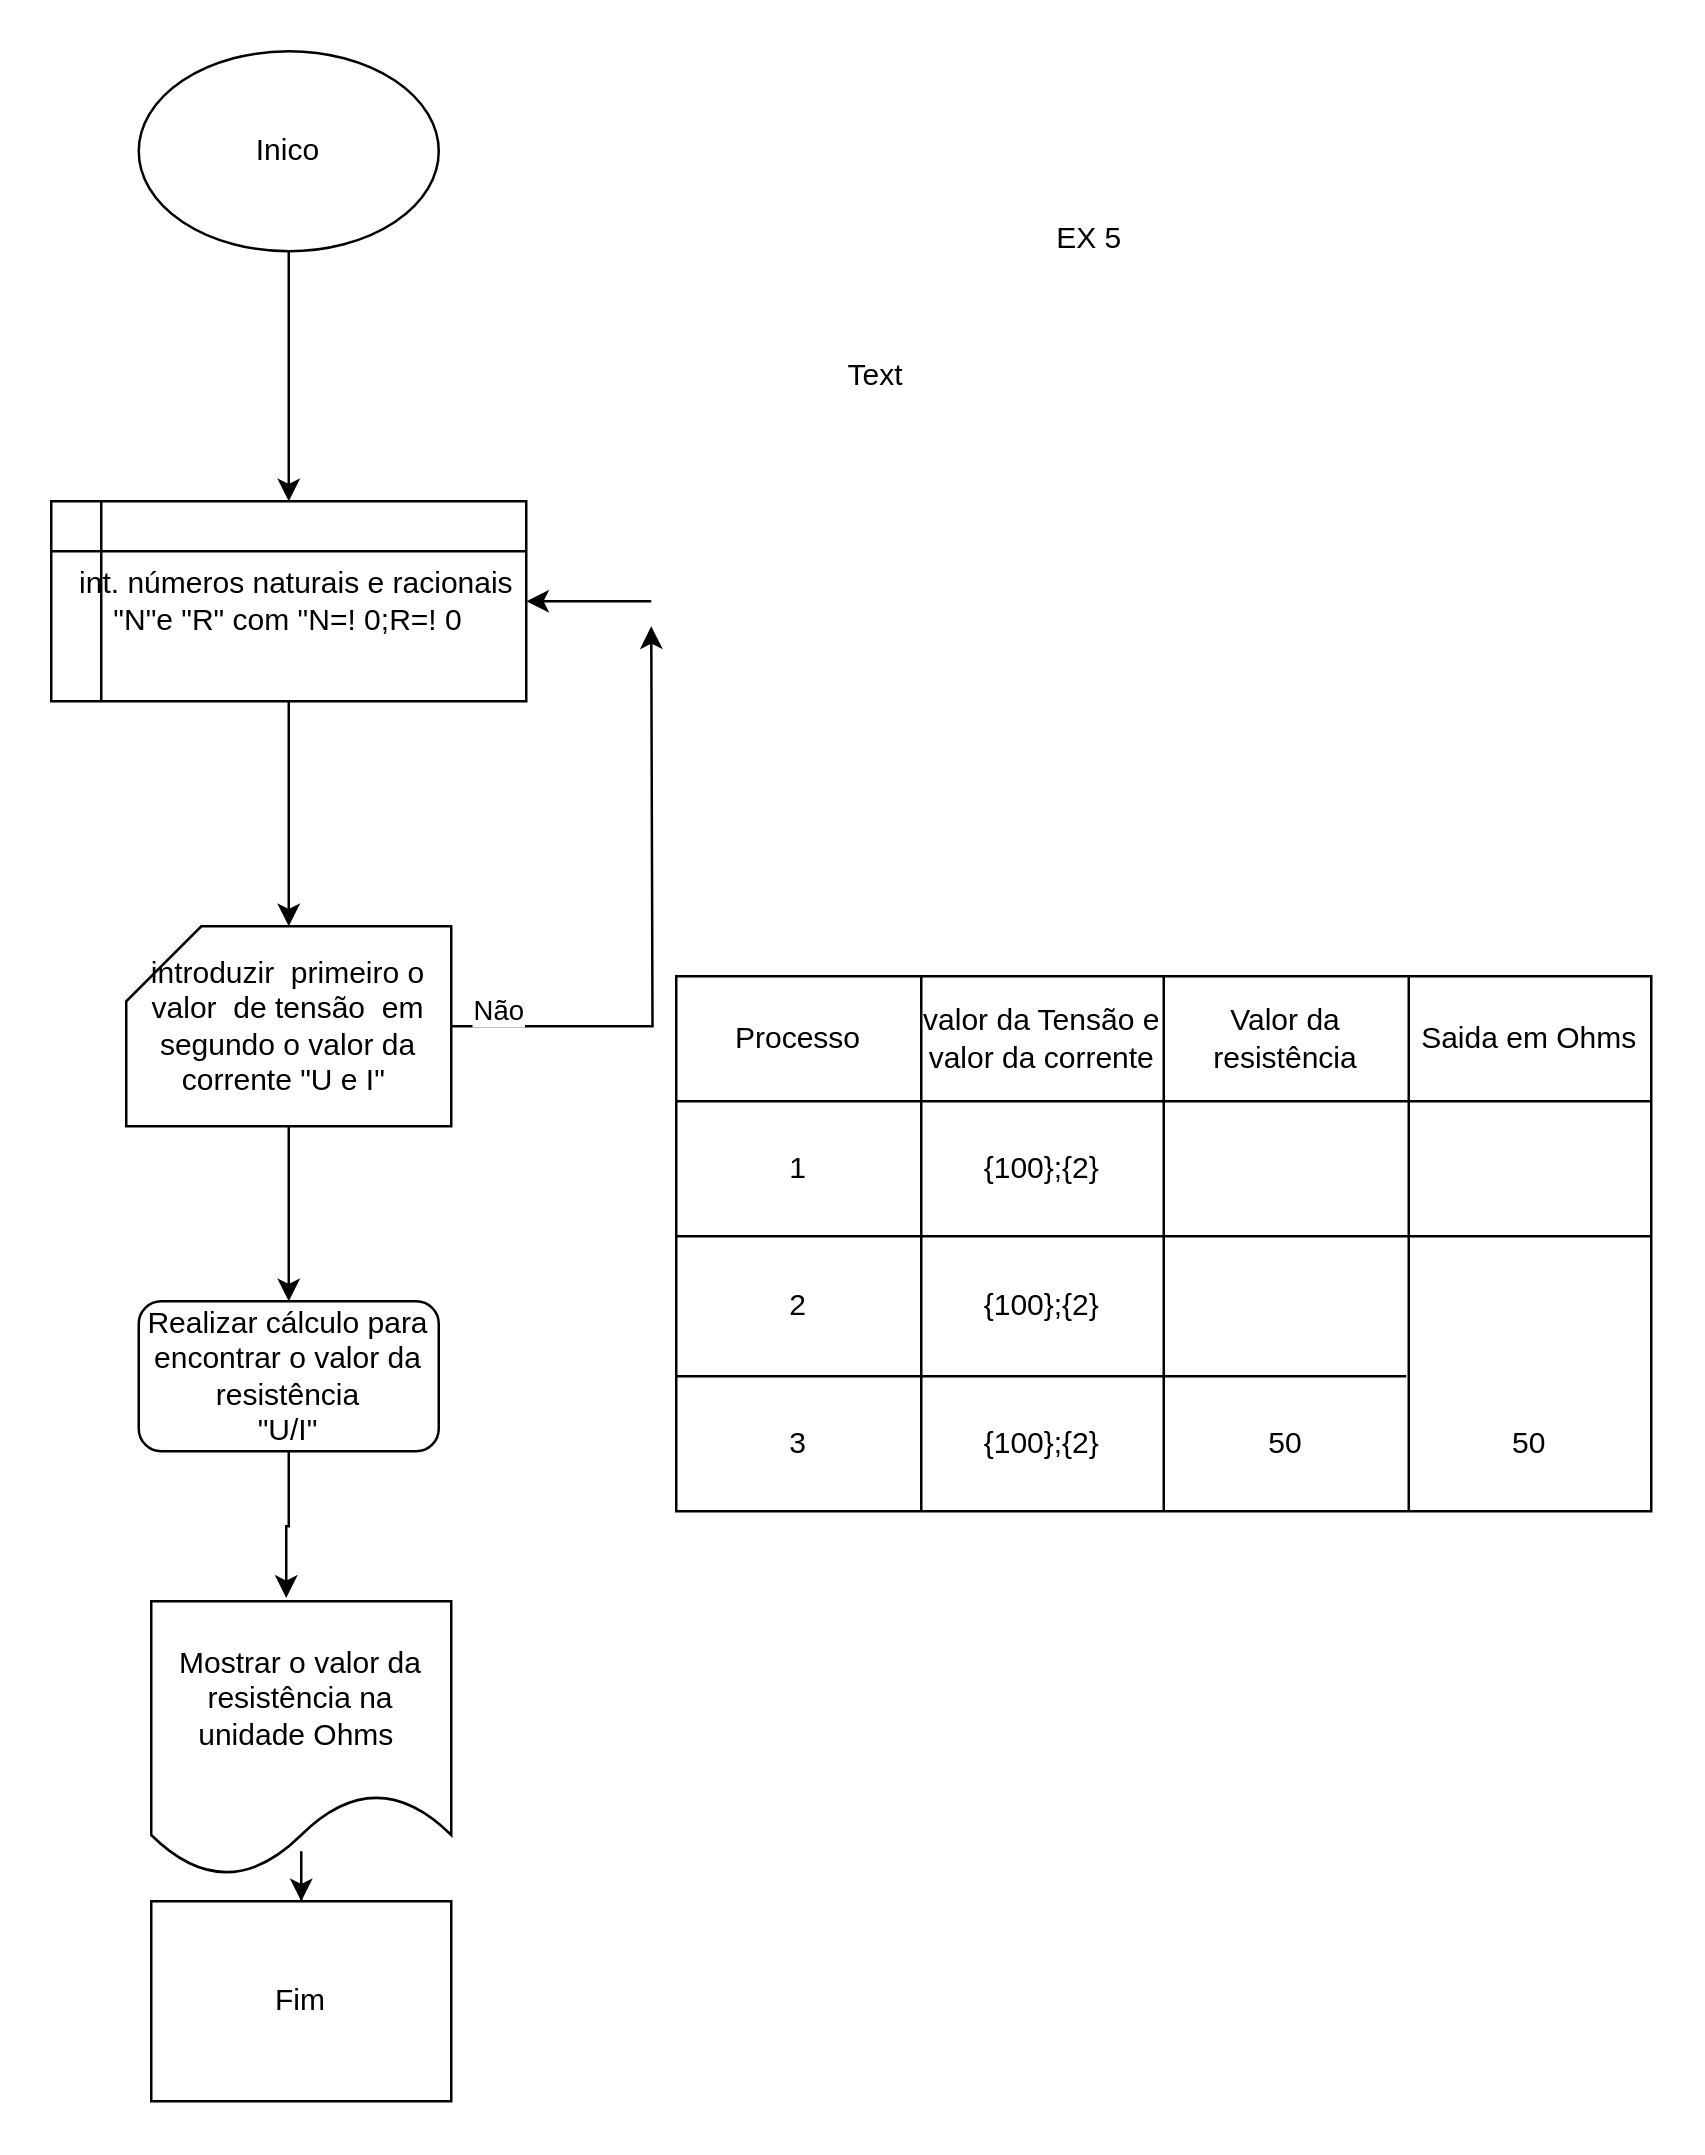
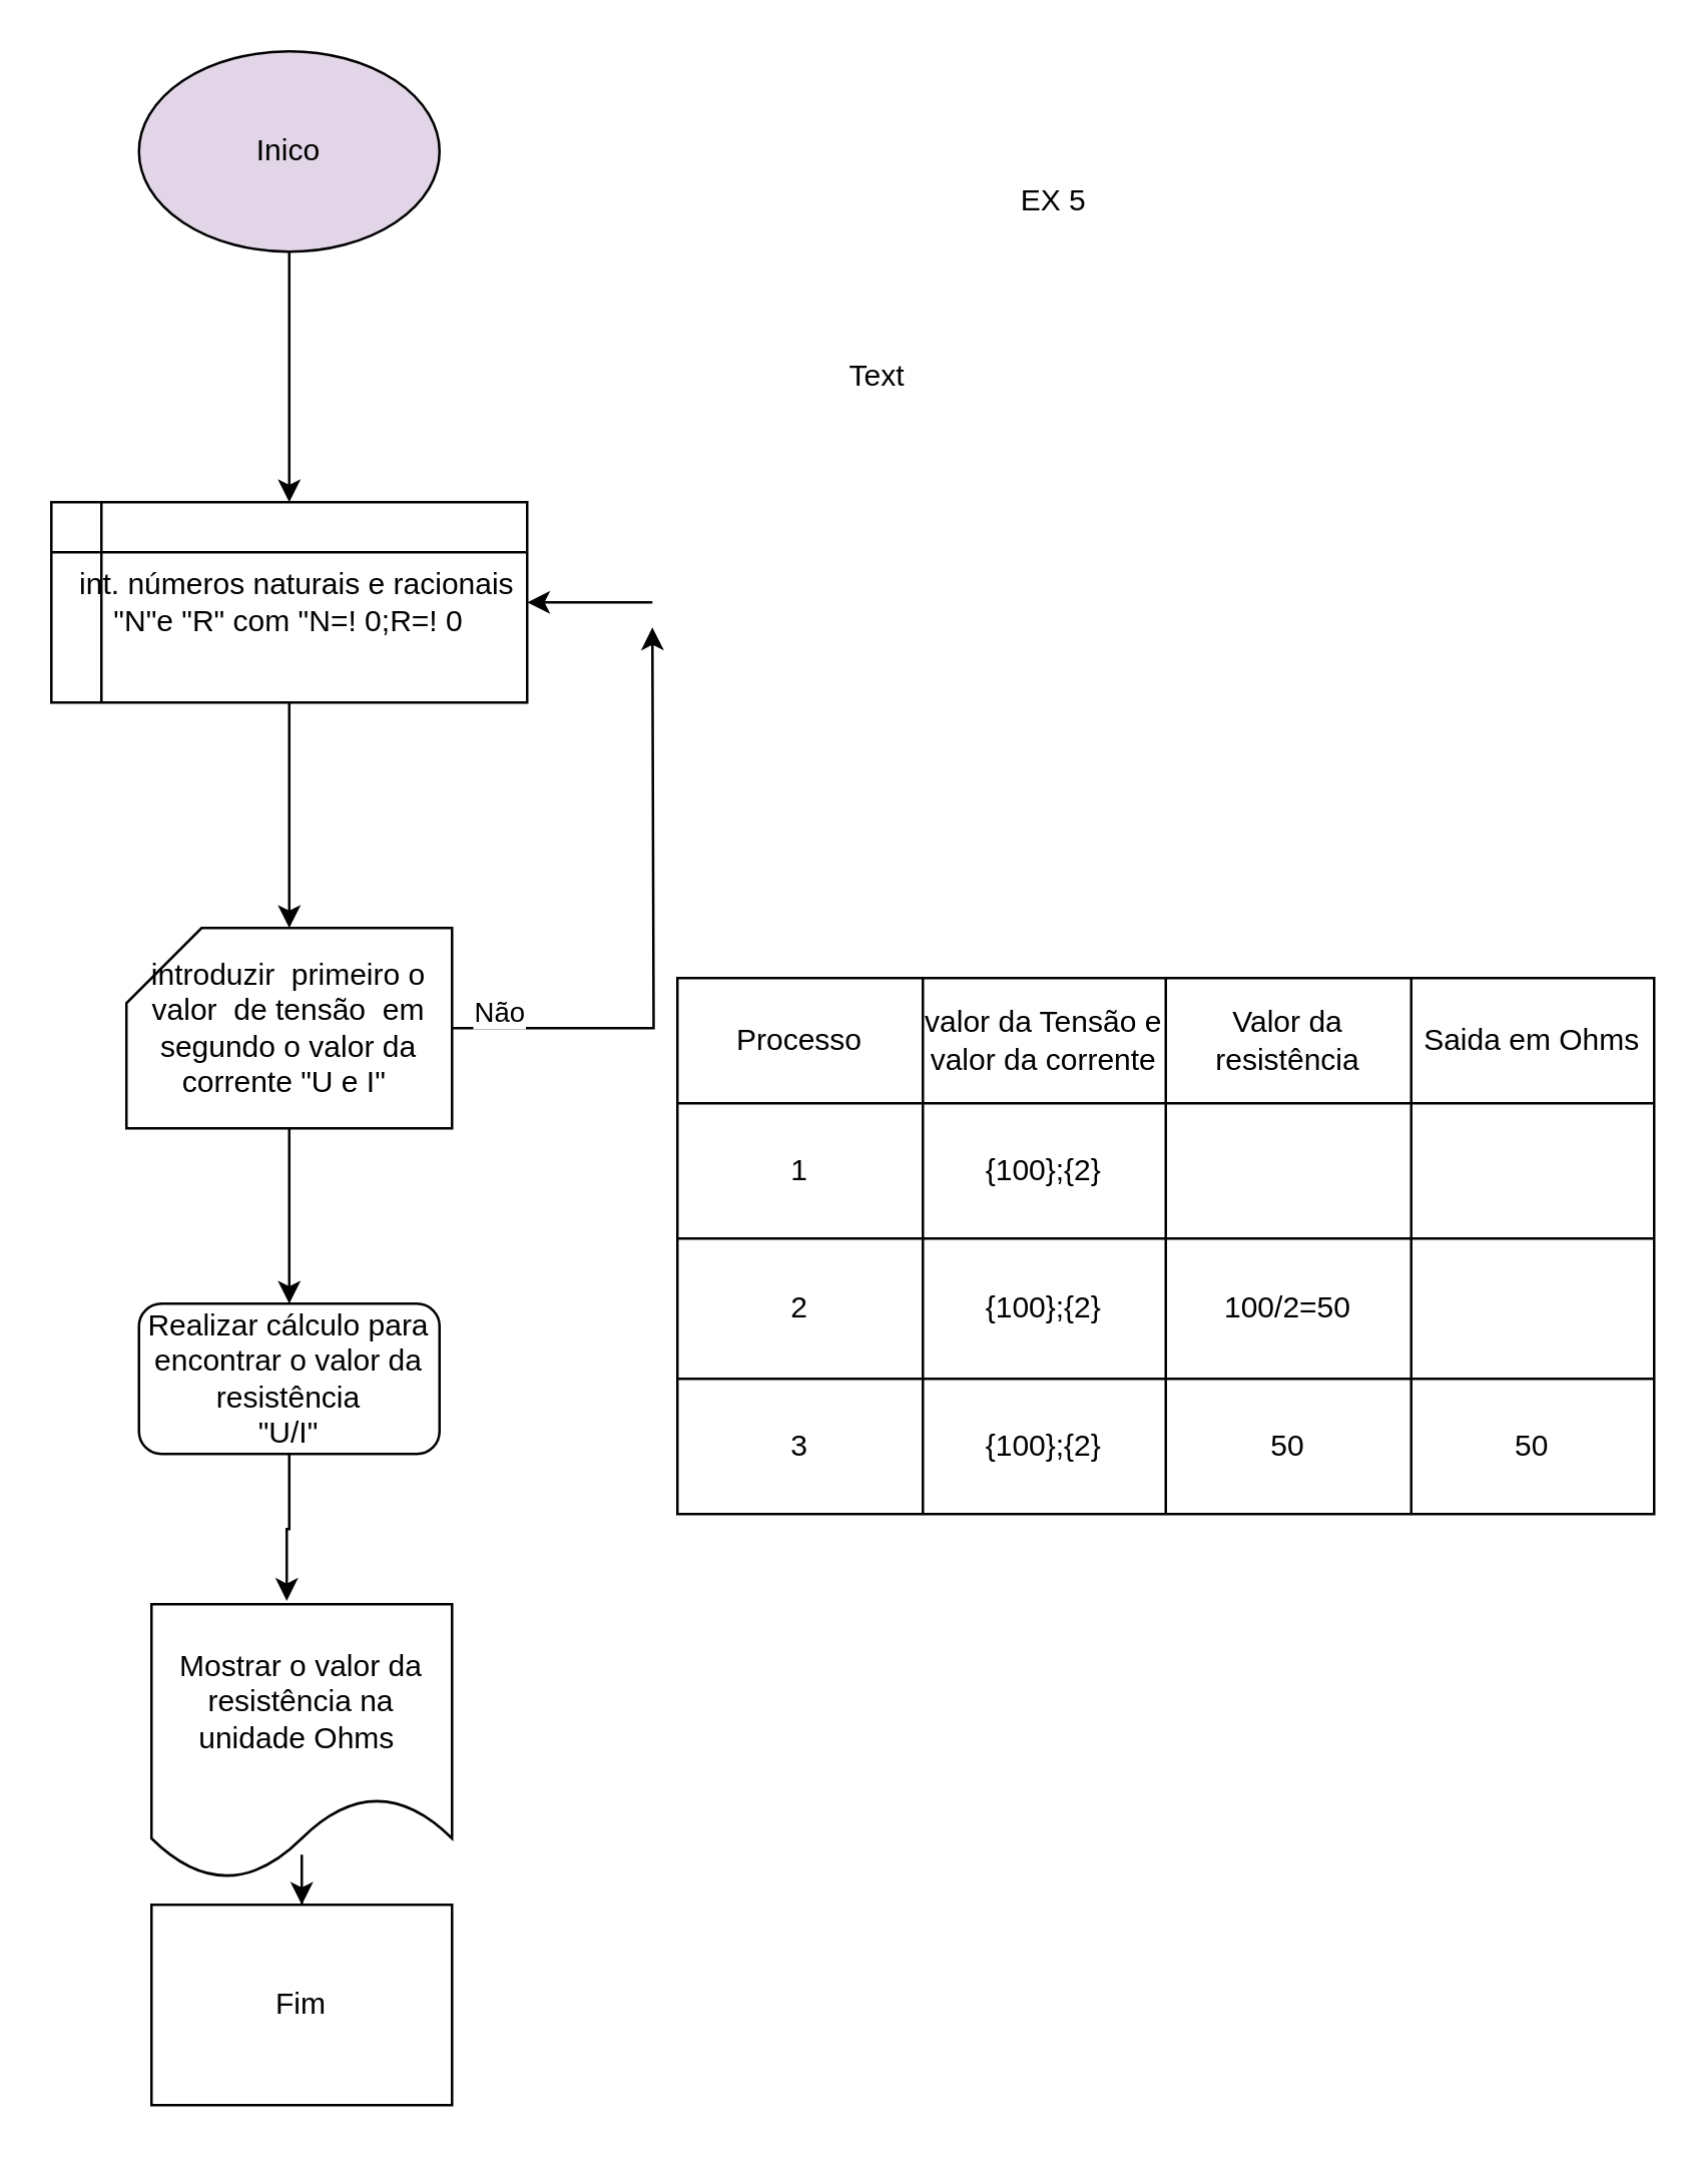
  <mxCell id="0" />
  <mxCell id="1" parent="0" />
  <mxCell id="2" parent="1" style="edgeStyle=orthogonalEdgeStyle;rounded=0;orthogonalLoop=1;jettySize=auto;html=1;" edge="1"><mxGeometry as="geometry" relative="1"><mxPoint as="targetPoint" x="115" y="200" /><mxPoint as="sourcePoint" x="115" y="100" /></mxGeometry></mxCell>
  <mxCell id="3" parent="1" style="edgeStyle=orthogonalEdgeStyle;rounded=0;orthogonalLoop=1;jettySize=auto;html=1;" edge="1" source="4"><mxGeometry as="geometry" relative="1"><mxPoint as="targetPoint" x="115" y="370" /></mxGeometry></mxCell>
  <mxCell id="4" value="&amp;nbsp; int. números naturais e racionais &quot;N&quot;e &quot;R&quot; com &quot;N=! 0;R=! 0" parent="1" style="shape=internalStorage;whiteSpace=wrap;html=1;backgroundOutline=1;" vertex="1"><mxGeometry as="geometry" x="20" y="200" width="190" height="80" /></mxCell>
  <mxCell id="5" parent="1" style="edgeStyle=orthogonalEdgeStyle;rounded=0;orthogonalLoop=1;jettySize=auto;html=1;" edge="1" source="8"><mxGeometry as="geometry" relative="1"><mxPoint as="targetPoint" x="115" y="520" /></mxGeometry></mxCell>
  <mxCell id="6" parent="1" style="edgeStyle=orthogonalEdgeStyle;rounded=0;orthogonalLoop=1;jettySize=auto;html=1;" edge="1" source="8"><mxGeometry as="geometry" relative="1"><mxPoint as="targetPoint" x="260" y="250" /></mxGeometry></mxCell>
  <mxCell id="7" value="Não" parent="6" style="edgeLabel;html=1;align=center;verticalAlign=middle;resizable=0;points=[];" vertex="1" connectable="0"><mxGeometry as="geometry" relative="1" x="-0.85" y="7"><mxPoint as="offset" /></mxGeometry></mxCell>
  <mxCell id="8" value="introduzir&amp;nbsp; primeiro o valor&amp;nbsp; de tensão&amp;nbsp; em segundo o valor da corrente &quot;U e I&quot;&amp;nbsp;" parent="1" style="shape=card;whiteSpace=wrap;html=1;direction=east;" vertex="1"><mxGeometry as="geometry" x="50" y="370" width="130" height="80" /></mxCell>
  <mxCell id="9" value="" parent="1" style="endArrow=classic;html=1;entryX=1;entryY=0.5;entryDx=0;entryDy=0;" edge="1" target="4"><mxGeometry as="geometry" relative="1" width="50" height="50"><mxPoint as="sourcePoint" x="260" y="240" /><mxPoint as="targetPoint" x="410" y="230" /></mxGeometry></mxCell>
  <mxCell id="10" parent="1" style="edgeStyle=orthogonalEdgeStyle;rounded=0;orthogonalLoop=1;jettySize=auto;html=1;exitX=0.5;exitY=1;exitDx=0;exitDy=0;entryX=0.45;entryY=-0.012;entryDx=0;entryDy=0;entryPerimeter=0;" edge="1" source="11" target="13"><mxGeometry as="geometry" relative="1" /></mxCell>
  <mxCell id="11" value="Realizar cálculo para encontrar o valor da resistência&lt;br&gt;&quot;U/I&quot;" parent="1" style="rounded=1;whiteSpace=wrap;html=1;" vertex="1"><mxGeometry as="geometry" x="55" y="520" width="120" height="60" /></mxCell>
  <mxCell id="12" value="" parent="1" style="edgeStyle=orthogonalEdgeStyle;rounded=0;orthogonalLoop=1;jettySize=auto;html=1;" edge="1" source="13" target="14"><mxGeometry as="geometry" relative="1" /></mxCell>
  <mxCell id="13" value="Mostrar o valor da resistência na unidade Ohms&amp;nbsp;" parent="1" style="shape=document;whiteSpace=wrap;html=1;boundedLbl=1;" vertex="1"><mxGeometry x="60" y="640" as="geometry" width="120" height="110" /></mxCell>
  <mxCell id="14" value="Fim" parent="1" style="whiteSpace=wrap;html=1;rounded=0;" vertex="1"><mxGeometry as="geometry" x="60" y="760" width="120" height="80" /></mxCell>
  <mxCell id="15" value="" parent="1" style="shape=table;html=1;whiteSpace=wrap;startSize=0;container=1;collapsible=0;childLayout=tableLayout;" vertex="1"><mxGeometry as="geometry" x="270" y="390" width="390" height="214" /></mxCell>
  <mxCell id="16" value="" parent="15" style="shape=partialRectangle;html=1;whiteSpace=wrap;collapsible=0;dropTarget=0;pointerEvents=0;fillColor=none;top=0;left=0;bottom=0;right=0;points=[[0,0.5],[1,0.5]];portConstraint=eastwest;" vertex="1"><mxGeometry as="geometry" width="390" height="50" /></mxCell>
  <mxCell id="17" value="Processo" parent="16" style="shape=partialRectangle;html=1;whiteSpace=wrap;connectable=0;overflow=hidden;fillColor=none;top=0;left=0;bottom=0;right=0;" vertex="1"><mxGeometry as="geometry" width="98" height="50" /></mxCell>
  <mxCell id="18" value="valor da Tensão e valor da corrente" parent="16" style="shape=partialRectangle;html=1;whiteSpace=wrap;connectable=0;overflow=hidden;fillColor=none;top=0;left=0;bottom=0;right=0;" vertex="1"><mxGeometry as="geometry" x="98" width="97" height="50" /></mxCell>
  <mxCell id="19" value="Valor da resistência" parent="16" style="shape=partialRectangle;html=1;whiteSpace=wrap;connectable=0;overflow=hidden;fillColor=none;top=0;left=0;bottom=0;right=0;" vertex="1"><mxGeometry as="geometry" x="195" width="98" height="50" /></mxCell>
  <mxCell id="20" value="Saida em Ohms" parent="16" style="shape=partialRectangle;html=1;whiteSpace=wrap;connectable=0;overflow=hidden;fillColor=none;top=0;left=0;bottom=0;right=0;" vertex="1"><mxGeometry as="geometry" x="293" width="97" height="50" /></mxCell>
  <mxCell id="21" value="" parent="15" style="shape=partialRectangle;html=1;whiteSpace=wrap;collapsible=0;dropTarget=0;pointerEvents=0;fillColor=none;top=0;left=0;bottom=0;right=0;points=[[0,0.5],[1,0.5]];portConstraint=eastwest;" vertex="1"><mxGeometry as="geometry" y="50" width="390" height="54" /></mxCell>
  <mxCell id="22" value="1" parent="21" style="shape=partialRectangle;html=1;whiteSpace=wrap;connectable=0;overflow=hidden;fillColor=none;top=0;left=0;bottom=0;right=0;" vertex="1"><mxGeometry as="geometry" width="98" height="54" /></mxCell>
  <mxCell id="23" value="{100};{2}" parent="21" style="shape=partialRectangle;html=1;whiteSpace=wrap;connectable=0;overflow=hidden;fillColor=none;top=0;left=0;bottom=0;right=0;" vertex="1"><mxGeometry as="geometry" x="98" width="97" height="54" /></mxCell>
  <mxCell id="24" value="" parent="21" style="shape=partialRectangle;html=1;whiteSpace=wrap;connectable=0;overflow=hidden;fillColor=none;top=0;left=0;bottom=0;right=0;" vertex="1"><mxGeometry as="geometry" x="195" width="98" height="54" /></mxCell>
  <mxCell id="25" value="" parent="21" style="shape=partialRectangle;html=1;whiteSpace=wrap;connectable=0;overflow=hidden;fillColor=none;top=0;left=0;bottom=0;right=0;" vertex="1"><mxGeometry as="geometry" x="293" width="97" height="54" /></mxCell>
  <mxCell id="26" value="" parent="15" style="shape=partialRectangle;html=1;whiteSpace=wrap;collapsible=0;dropTarget=0;pointerEvents=0;fillColor=none;top=0;left=0;bottom=0;right=0;points=[[0,0.5],[1,0.5]];portConstraint=eastwest;" vertex="1"><mxGeometry as="geometry" y="104" width="390" height="56" /></mxCell>
  <mxCell id="27" value="2" parent="26" style="shape=partialRectangle;html=1;whiteSpace=wrap;connectable=0;overflow=hidden;fillColor=none;top=0;left=0;bottom=0;right=0;" vertex="1"><mxGeometry as="geometry" width="98" height="56" /></mxCell>
  <mxCell id="28" value="{100};{2}" parent="26" style="shape=partialRectangle;html=1;whiteSpace=wrap;connectable=0;overflow=hidden;fillColor=none;top=0;left=0;bottom=0;right=0;" vertex="1"><mxGeometry as="geometry" x="98" width="97" height="56" /></mxCell>
+ <mxCell id="29" value="100/2=50" parent="26" style="shape=partialRectangle;html=1;whiteSpace=wrap;connectable=0;overflow=hidden;fillColor=none;top=0;left=0;bottom=0;right=0;" vertex="1"><mxGeometry as="geometry" x="195" width="98" height="56" /></mxCell>
  <mxCell id="30" value="" parent="26" style="shape=partialRectangle;html=1;whiteSpace=wrap;connectable=0;overflow=hidden;fillColor=none;top=0;left=0;bottom=0;right=0;" vertex="1"><mxGeometry as="geometry" x="293" width="97" height="56" /></mxCell>
  <mxCell id="31" value="" parent="15" style="shape=partialRectangle;html=1;whiteSpace=wrap;collapsible=0;dropTarget=0;pointerEvents=0;fillColor=none;top=0;left=0;bottom=0;right=0;points=[[0,0.5],[1,0.5]];portConstraint=eastwest;" vertex="1"><mxGeometry as="geometry" y="160" width="390" height="54" /></mxCell>
  <mxCell id="32" value="3" parent="31" style="shape=partialRectangle;html=1;whiteSpace=wrap;connectable=0;overflow=hidden;fillColor=none;top=0;left=0;bottom=0;right=0;" vertex="1"><mxGeometry as="geometry" width="98" height="54" /></mxCell>
  <mxCell id="33" value="{100};{2}" parent="31" style="shape=partialRectangle;html=1;whiteSpace=wrap;connectable=0;overflow=hidden;fillColor=none;top=0;left=0;bottom=0;right=0;" vertex="1"><mxGeometry as="geometry" x="98" width="97" height="54" /></mxCell>
  <mxCell id="34" value="50" parent="31" style="shape=partialRectangle;html=1;whiteSpace=wrap;connectable=0;overflow=hidden;fillColor=none;top=0;left=0;bottom=0;right=0;" vertex="1"><mxGeometry as="geometry" x="195" width="98" height="54" /></mxCell>
  <mxCell id="35" value="50" parent="31" style="shape=partialRectangle;html=1;whiteSpace=wrap;connectable=0;overflow=hidden;fillColor=none;top=0;left=0;bottom=0;right=0;" vertex="1"><mxGeometry as="geometry" x="293" width="97" height="54" /></mxCell>
- <mxCell id="36" value="EX 5" parent="1" style="text;html=1;align=center;verticalAlign=middle;resizable=0;points=[];autosize=1;" vertex="1"><mxGeometry x="415" y="85" as="geometry" width="40" height="20" /></mxCell>
- <mxCell id="37" value="Inico" parent="1" style="ellipse;whiteSpace=wrap;html=1;" vertex="1"><mxGeometry as="geometry" x="55" y="20" width="120" height="80" /></mxCell>
+ <mxCell id="36" value="EX 5" parent="1" style="text;html=1;align=center;verticalAlign=middle;resizable=0;points=[];autosize=1;" vertex="1"><mxGeometry as="geometry" x="400" y="70" width="40" height="20" /></mxCell>
+ <mxCell id="37" value="Inico" parent="1" style="ellipse;whiteSpace=wrap;html=1;fillColor=#e1d5e7;" vertex="1"><mxGeometry as="geometry" x="55" y="20" width="120" height="80" /></mxCell>
  <mxCell id="38" value="Text" parent="1" style="text;html=1;strokeColor=none;fillColor=none;align=center;verticalAlign=middle;whiteSpace=wrap;rounded=0;" vertex="1"><mxGeometry as="geometry" x="330" y="140" width="40" height="20" /></mxCell>
